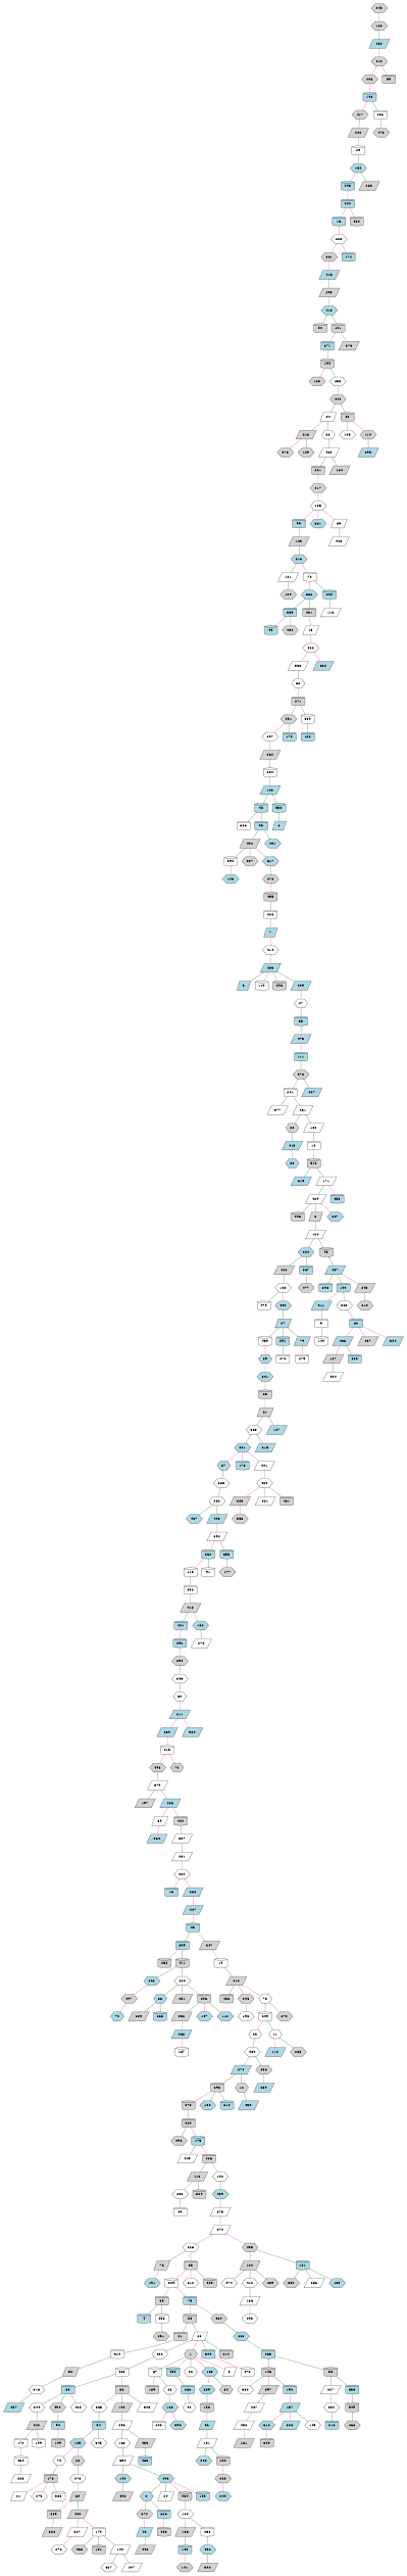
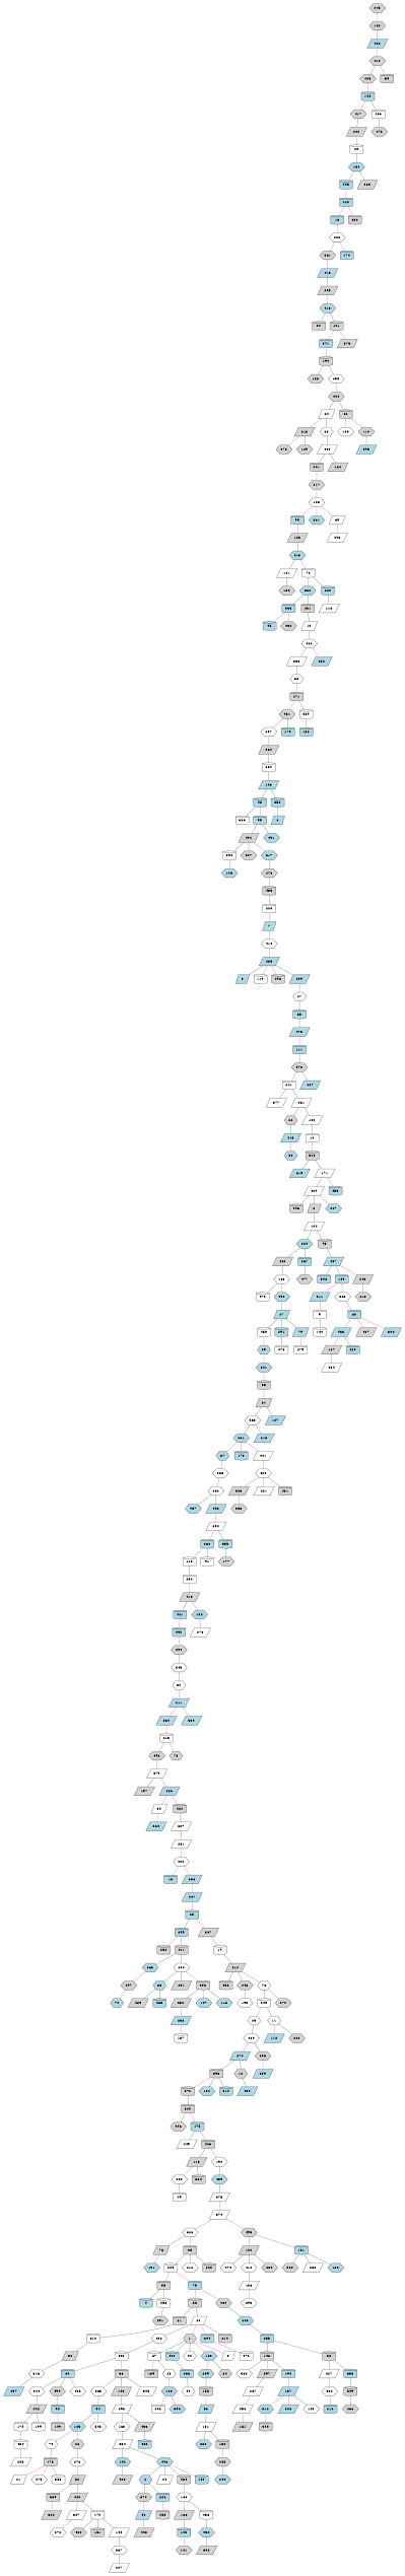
  graph {
    node [fillcolor=lightgrey shape=hexagon style=filled]
    edge [color=darkgreen]
    245
    182
    482 [fillcolor=lightblue shape=parallelogram]
    419
    405
    59 [shape=cylinder]
    148 [fillcolor=lightblue shape=cylinder]
    417
    486 [fillcolor=white shape=cylinder]
    202 [shape=parallelogram]
    478
    29 [fillcolor=white shape=cylinder]
    154 [fillcolor=lightblue]
    445 [fillcolor=lightblue shape=cylinder]
    233 [shape=parallelogram]
    440 [fillcolor=lightblue shape=cylinder]
    13 [fillcolor=lightblue shape=cylinder]
    430 [shape=cylinder]
    223 [fillcolor=white]
    361
    174 [fillcolor=lightblue shape=cylinder]
    416 [fillcolor=lightblue shape=parallelogram]
    295 [shape=parallelogram]
    418 [fillcolor=lightblue]
    50 [shape=cylinder]
    101 [shape=cylinder]
    371 [fillcolor=lightblue shape=cylinder]
    373 [shape=parallelogram]
    194 [shape=cylinder]
    183
    255 [fillcolor=white]
    444
    64 [fillcolor=white shape=parallelogram]
    82 [shape=cylinder]
    218 [shape=parallelogram]
    33 [fillcolor=white]
    105 [fillcolor=white]
    110
    376
    129
    460 [fillcolor=white shape=parallelogram]
    201 [shape=cylinder]
    164 [shape=parallelogram]
    217
    185 [fillcolor=white]
    99 [fillcolor=lightblue shape=cylinder]
    381 [fillcolor=lightblue]
    69 [fillcolor=white shape=parallelogram]
    123 [shape=parallelogram]
    448 [fillcolor=white shape=parallelogram]
    313 [fillcolor=lightblue]
    121 [fillcolor=white shape=parallelogram]
    72 [fillcolor=white shape=cylinder]
    139
    386 [fillcolor=lightblue]
    220 [fillcolor=lightblue shape=cylinder]
    335 [fillcolor=lightblue shape=cylinder]
    231 [shape=cylinder]
    116 [fillcolor=white shape=parallelogram]
    45 [fillcolor=lightblue shape=cylinder]
    432
    15 [fillcolor=white shape=parallelogram]
    462 [fillcolor=white]
    338 [fillcolor=white shape=parallelogram]
    332 [fillcolor=lightblue shape=parallelogram]
    68 [fillcolor=white]
    271 [shape=cylinder]
    451
    369 [fillcolor=white shape=cylinder]
    297 [fillcolor=white]
    179 [fillcolor=lightblue shape=cylinder]
    153 [fillcolor=lightblue shape=cylinder]
    264 [shape=parallelogram]
    254 [fillcolor=white shape=cylinder]
    106 [fillcolor=lightblue shape=parallelogram]
    48 [fillcolor=lightblue shape=cylinder]
    358 [fillcolor=lightblue shape=cylinder]
    366 [fillcolor=white shape=cylinder]
    95 [fillcolor=lightblue shape=cylinder]
    6 [fillcolor=lightblue shape=parallelogram]
    492 [shape=parallelogram]
    491 [fillcolor=lightblue]
    390 [fillcolor=white shape=cylinder]
    387
    317 [fillcolor=lightblue]
    103 [fillcolor=lightblue]
    278
    435 [shape=cylinder]
    228 [fillcolor=white shape=cylinder]
    7 [fillcolor=lightblue shape=parallelogram]
    414 [fillcolor=white]
    283 [fillcolor=lightblue shape=parallelogram]
    5 [fillcolor=lightblue shape=parallelogram]
    119 [fillcolor=white shape=cylinder]
    296 [shape=cylinder]
    209 [fillcolor=lightblue shape=parallelogram]
    47 [fillcolor=white]
    65 [fillcolor=lightblue shape=cylinder]
    475 [fillcolor=lightblue shape=parallelogram]
    111 [fillcolor=lightblue shape=cylinder]
    378
    241 [fillcolor=white shape=cylinder]
    407 [fillcolor=lightblue shape=parallelogram]
    377 [fillcolor=white shape=parallelogram]
    461 [fillcolor=white shape=parallelogram]
    22
    138 [fillcolor=white shape=parallelogram]
    415 [fillcolor=lightblue shape=parallelogram]
    10 [fillcolor=white shape=cylinder]
    88 [fillcolor=lightblue]
    318 [shape=cylinder]
    319 [fillcolor=lightblue shape=parallelogram]
    171 [fillcolor=white shape=parallelogram]
    429 [fillcolor=white shape=parallelogram]
    455 [fillcolor=lightblue shape=cylinder]
    446 [shape=cylinder]
    8 [shape=parallelogram]
    267 [fillcolor=lightblue]
    104 [fillcolor=white shape=parallelogram]
    224 [fillcolor=lightblue]
    93 [shape=cylinder]
    402 [shape=parallelogram]
    367 [fillcolor=lightblue shape=cylinder]
    457 [fillcolor=lightblue shape=parallelogram]
    188 [fillcolor=white]
    477
    479 [fillcolor=white shape=cylinder]
    490 [fillcolor=lightblue]
    27 [fillcolor=lightblue shape=parallelogram]
    469 [fillcolor=white shape=cylinder]
    291 [fillcolor=lightblue shape=cylinder]
    79 [fillcolor=lightblue shape=parallelogram]
    39 [fillcolor=lightblue]
    473 [fillcolor=white shape=cylinder]
    279 [fillcolor=white shape=cylinder]
    341 [fillcolor=lightblue]
    55 [shape=cylinder]
    61 [shape=parallelogram]
    368 [fillcolor=white]
    127 [fillcolor=lightblue shape=parallelogram]
    301 [fillcolor=lightblue]
    315 [fillcolor=lightblue shape=parallelogram]
    87 [fillcolor=lightblue]
    173 [fillcolor=lightblue shape=cylinder]
    441 [fillcolor=white shape=parallelogram]
    385 [fillcolor=white]
    420 [fillcolor=white]
    282 [fillcolor=white]
    437 [fillcolor=lightblue]
    403 [fillcolor=lightblue shape=parallelogram]
    394 [fillcolor=white shape=parallelogram]
    262 [fillcolor=lightblue shape=cylinder]
    355 [fillcolor=lightblue shape=cylinder]
    115 [fillcolor=white shape=cylinder]
    91 [fillcolor=white shape=cylinder]
    177
    290 [fillcolor=white shape=cylinder]
    413 [shape=parallelogram]
    421 [fillcolor=lightblue shape=cylinder]
    132 [fillcolor=lightblue]
    292 [fillcolor=lightblue shape=cylinder]
    273 [fillcolor=white shape=parallelogram]
    294
    343 [fillcolor=white]
    62 [fillcolor=white]
    211 [fillcolor=lightblue shape=parallelogram]
    360 [fillcolor=lightblue shape=parallelogram]
    330 [fillcolor=lightblue shape=parallelogram]
    215 [fillcolor=white shape=cylinder]
    498
    73
    379 [fillcolor=white shape=parallelogram]
    197 [shape=parallelogram]
    483 [fillcolor=lightblue shape=parallelogram]
    89 [fillcolor=white shape=parallelogram]
    424 [shape=cylinder]
    364 [fillcolor=lightblue shape=parallelogram]
    307 [fillcolor=white shape=parallelogram]
    281 [fillcolor=white shape=parallelogram]
    222 [fillcolor=white]
    18 [fillcolor=lightblue shape=cylinder]
    286 [fillcolor=lightblue shape=parallelogram]
    447 [fillcolor=lightblue shape=parallelogram]
    25 [fillcolor=lightblue shape=cylinder]
    399 [fillcolor=lightblue shape=cylinder]
    347 [shape=parallelogram]
    252 [shape=cylinder]
    411 [shape=cylinder]
    19 [fillcolor=white shape=cylinder]
    263 [fillcolor=lightblue]
    280 [fillcolor=white]
    497
    66 [fillcolor=lightblue]
    251 [shape=parallelogram]
    206 [shape=cylinder]
    70 [fillcolor=lightblue]
    289 [shape=parallelogram]
    265 [fillcolor=lightblue shape=cylinder]
    352 [shape=parallelogram]
    147 [fillcolor=lightblue]
    118 [fillcolor=lightblue]
    268 [fillcolor=lightblue shape=parallelogram]
    167 [fillcolor=white shape=cylinder]
    412 [shape=parallelogram]
    466 [shape=cylinder]
    246
    78 [fillcolor=white]
    193 [fillcolor=white]
    249 [fillcolor=white shape=cylinder]
    270
    23 [fillcolor=white]
    11 [fillcolor=white]
    480 [fillcolor=white]
    112 [fillcolor=lightblue shape=parallelogram]
    288
    274 [fillcolor=lightblue shape=parallelogram]
    256
    398 [shape=cylinder]
    12
    359 [fillcolor=lightblue shape=parallelogram]
    372 [shape=cylinder]
    130 [fillcolor=lightblue]
    314 [fillcolor=lightblue shape=cylinder]
    459 [fillcolor=lightblue shape=parallelogram]
    320 [shape=cylinder]
    496
    175 [fillcolor=lightblue shape=cylinder]
    449 [fillcolor=white shape=parallelogram]
    426 [shape=cylinder]
    113 [shape=parallelogram]
    192 [fillcolor=white]
    232 [fillcolor=white]
    324 [shape=cylinder]
    439 [fillcolor=lightblue]
    49 [fillcolor=white shape=cylinder]
    375 [fillcolor=white shape=parallelogram]
    370 [fillcolor=white shape=parallelogram]
    326 [fillcolor=white]
    495
    76 [shape=parallelogram]
    85 [shape=cylinder]
    122 [shape=parallelogram]
    181 [fillcolor=lightblue shape=cylinder]
    191 [fillcolor=lightblue]
    229 [fillcolor=white shape=cylinder]
    212 [fillcolor=white]
    200 [shape=cylinder]
    35 [shape=cylinder]
    75 [fillcolor=lightblue shape=cylinder]
    4 [fillcolor=lightblue shape=cylinder]
    253 [fillcolor=white shape=cylinder]
    86 [shape=cylinder]
    484
    391
    81 [shape=cylinder]
    20 [fillcolor=white shape=parallelogram]
    203 [fillcolor=lightblue]
    310 [fillcolor=white shape=cylinder]
    422 [fillcolor=white]
    1
    309 [fillcolor=lightblue shape=cylinder]
    214 [shape=cylinder]
    32 [shape=parallelogram]
    316 [fillcolor=white]
    257 [fillcolor=lightblue shape=parallelogram]
    423 [fillcolor=white shape=cylinder]
    67 [fillcolor=white shape=cylinder]
    438 [fillcolor=lightblue shape=cylinder]
    92 [fillcolor=white]
    165 [fillcolor=lightblue]
    3 [fillcolor=white shape=parallelogram]
    476 [fillcolor=white shape=cylinder]
    30 [fillcolor=lightblue shape=cylinder]
    36 [shape=cylinder]
    344 [fillcolor=white]
    494
    425 [fillcolor=white]
    365 [fillcolor=white]
    108 [shape=parallelogram]
    348 [fillcolor=white shape=parallelogram]
    442 [shape=parallelogram]
    90 [fillcolor=lightblue shape=cylinder]
    172 [fillcolor=white shape=cylinder]
    199 [fillcolor=white shape=cylinder]
    434 [fillcolor=white shape=cylinder]
    225 [fillcolor=white shape=parallelogram]
    149 [shape=cylinder]
    54 [fillcolor=lightblue shape=cylinder]
    298 [fillcolor=white shape=parallelogram]
    125 [fillcolor=lightblue]
    345 [fillcolor=white]
    74 [fillcolor=white]
    26
    178 [shape=cylinder]
    276 [fillcolor=white]
    21 [fillcolor=white shape=parallelogram]
    275 [fillcolor=white]
    383 [fillcolor=white shape=cylinder]
    60 [shape=parallelogram]
    339 [shape=cylinder]
    400 [shape=parallelogram]
    322 [shape=parallelogram]
    327 [fillcolor=white shape=parallelogram]
    170 [fillcolor=white shape=cylinder]
    272 [fillcolor=white]
    468
    151 [shape=cylinder]
    140 [fillcolor=white shape=parallelogram]
    337 [fillcolor=white]
    207 [fillcolor=white shape=parallelogram]
    163 [fillcolor=white]
    433 [shape=parallelogram]
    354 [fillcolor=white shape=parallelogram]
    465 [fillcolor=lightblue shape=cylinder]
    142 [fillcolor=lightblue]
    406 [fillcolor=lightblue]
    408 [shape=parallelogram]
    2 [fillcolor=lightblue]
    24 [fillcolor=white shape=parallelogram]
    464 [shape=cylinder]
    102 [fillcolor=lightblue shape=cylinder]
    374
    226 [fillcolor=lightblue shape=cylinder]
    180 [fillcolor=white]
    42 [fillcolor=lightblue shape=parallelogram]
    485 [shape=cylinder]
    443 [shape=parallelogram]
    186 [shape=parallelogram]
    458 [fillcolor=white shape=cylinder]
    143 [fillcolor=lightblue shape=cylinder]
    452 [fillcolor=lightblue]
    141
    302 [shape=parallelogram]
    189 [shape=cylinder]
    28 [fillcolor=white]
    236 [fillcolor=lightblue shape=cylinder]
    259 [fillcolor=lightblue]
    84
    168 [fillcolor=lightblue]
    208 [fillcolor=white shape=cylinder]
    396 [fillcolor=lightblue]
    40 [fillcolor=white]
    158 [shape=cylinder]
    56 [fillcolor=lightblue shape=parallelogram]
    131 [fillcolor=white shape=parallelogram]
    388 [fillcolor=lightblue]
    152 [shape=cylinder]
    285
    240 [fillcolor=lightblue]
    235 [fillcolor=lightblue shape=cylinder]
    146 [shape=cylinder]
    38 [shape=cylinder]
    362 [fillcolor=white]
    397 [shape=parallelogram]
    190 [fillcolor=lightblue shape=cylinder]
    227 [fillcolor=white shape=parallelogram]
    353 [fillcolor=lightblue shape=cylinder]
    287 [fillcolor=white shape=parallelogram]
    157 [fillcolor=lightblue shape=parallelogram]
    456 [fillcolor=white shape=parallelogram]
    161 [shape=parallelogram]
    312 [fillcolor=lightblue]
    306 [fillcolor=lightblue shape=parallelogram]
    145 [fillcolor=white]
    340 [shape=cylinder]
    382 [fillcolor=white]
    349 [shape=cylinder]
    216 [fillcolor=lightblue shape=cylinder]
    266
    474 [fillcolor=white]
    410 [fillcolor=white]
    239
    350
    238 [fillcolor=white shape=parallelogram]
    135 [fillcolor=lightblue]
    136 [fillcolor=white shape=parallelogram]
    293 [fillcolor=white]
    323 [shape=parallelogram]
    221 [fillcolor=white shape=parallelogram]
    481 [shape=cylinder]
    333
    308 [fillcolor=lightblue shape=cylinder]
    100 [fillcolor=lightblue shape=cylinder]
    243 [shape=parallelogram]
    311 [fillcolor=lightblue shape=parallelogram]
    363 [fillcolor=white]
    9 [fillcolor=white shape=cylinder]
    213
    80 [fillcolor=lightblue shape=cylinder]
    144 [fillcolor=white shape=cylinder]
    436 [fillcolor=lightblue shape=parallelogram]
    487 [shape=parallelogram]
    304 [fillcolor=lightblue shape=parallelogram]
    187 [shape=parallelogram]
    489 [fillcolor=lightblue shape=cylinder]
    454 [fillcolor=white shape=parallelogram]
    395 [fillcolor=lightblue shape=parallelogram]
    245 -- 182 [color=deeppink]
    182 -- 482
    482 -- 419 [color=deeppink]
    419 -- 405 [color=deeppink]
    419 -- 59 [color=deeppink]
    405 -- 148 [color=deeppink]
    148 -- 417 [color=deeppink]
    148 -- 486
    417 -- 202
    486 -- 478
    202 -- 29 [color=deeppink]
    29 -- 154
    154 -- 445 [color=deeppink]
    154 -- 233
    445 -- 440 [color=deeppink]
    440 -- 13 [color=deeppink]
    440 -- 430 [color=deeppink]
    13 -- 223 [color=deeppink]
    223 -- 361 [color=deeppink]
    223 -- 174 [color=deeppink]
    361 -- 416 [color=deeppink]
    416 -- 295
    295 -- 418 [color=deeppink]
    418 -- 50
    418 -- 101
    101 -- 371 [color=deeppink]
    101 -- 373 [color=deeppink]
    371 -- 194 [color=deeppink]
    194 -- 183 [color=deeppink]
    194 -- 255
    255 -- 444 [color=deeppink]
    444 -- 64
    444 -- 82
    64 -- 218 [color=deeppink]
    64 -- 33
    82 -- 105 [color=deeppink]
    82 -- 110 [color=deeppink]
    218 -- 376 [color=deeppink]
    218 -- 129
    33 -- 460
    110 -- 395
    460 -- 201
    460 -- 164
    201 -- 217 [color=deeppink]
    217 -- 185 [color=deeppink]
    185 -- 99 [color=deeppink]
    185 -- 381 [color=deeppink]
    185 -- 69 [color=deeppink]
    99 -- 123 [color=deeppink]
    69 -- 448 [color=deeppink]
    123 -- 313
    313 -- 121
    313 -- 72 [color=deeppink]
    121 -- 139
    72 -- 386 [color=deeppink]
    72 -- 220
    386 -- 335
    386 -- 231
    220 -- 116
    335 -- 45 [color=deeppink]
    335 -- 432 [color=deeppink]
    231 -- 15
    15 -- 462 [color=deeppink]
    462 -- 338 [color=deeppink]
    462 -- 332 [color=deeppink]
    338 -- 68
    68 -- 271 [color=deeppink]
    271 -- 451 [color=deeppink]
    271 -- 369
    451 -- 297 [color=deeppink]
    451 -- 179
    369 -- 153
    297 -- 264 [color=deeppink]
    264 -- 254
    254 -- 106
    106 -- 48
    106 -- 358
    48 -- 366
    48 -- 95 [color=deeppink]
    358 -- 6
    95 -- 492
    95 -- 491
    492 -- 390
    492 -- 387
    492 -- 317 [color=deeppink]
    390 -- 103 [color=deeppink]
    317 -- 278
    278 -- 435 [color=deeppink]
    435 -- 228
    228 -- 7 [color=deeppink]
    7 -- 414 [color=deeppink]
    414 -- 283 [color=deeppink]
    283 -- 5
    283 -- 119 [color=deeppink]
    283 -- 296 [color=deeppink]
    283 -- 209
    209 -- 47
    47 -- 65
    65 -- 475
    475 -- 111 [color=deeppink]
    111 -- 378
    378 -- 241 [color=deeppink]
    378 -- 407
    241 -- 377
    241 -- 461
    461 -- 22
    461 -- 138
    22 -- 415
    138 -- 10
    415 -- 88 [color=deeppink]
    10 -- 318 [color=deeppink]
    318 -- 319
    318 -- 171
    171 -- 429
    171 -- 455 [color=deeppink]
    429 -- 446
    429 -- 8
    429 -- 267 [color=deeppink]
    8 -- 104
    104 -- 224
    104 -- 93
    224 -- 402
    224 -- 367
    93 -- 457
    402 -- 188
    367 -- 477
    457 -- 308
    457 -- 100
    457 -- 243 [color=deeppink]
    188 -- 479
    188 -- 490 [color=deeppink]
    490 -- 27
    27 -- 469
    27 -- 291
    27 -- 79
    469 -- 39 [color=deeppink]
    291 -- 473
    79 -- 279 [color=deeppink]
    39 -- 341 [color=deeppink]
    341 -- 55 [color=deeppink]
    55 -- 61 [color=deeppink]
    61 -- 368
    61 -- 127
    368 -- 301
    368 -- 315
    301 -- 87 [color=deeppink]
    301 -- 173 [color=deeppink]
    301 -- 441 [color=deeppink]
    87 -- 385
    441 -- 420 [color=deeppink]
    385 -- 282
    420 -- 323 [color=deeppink]
    420 -- 221 [color=deeppink]
    420 -- 481
    282 -- 437
    282 -- 403
    403 -- 394 [color=deeppink]
    394 -- 262 [color=deeppink]
    394 -- 355
    262 -- 115 [color=deeppink]
    262 -- 91
    355 -- 177
    115 -- 290
    290 -- 413 [color=deeppink]
    413 -- 421
    413 -- 132 [color=deeppink]
    421 -- 292 [color=deeppink]
    132 -- 273
    292 -- 294 [color=deeppink]
    294 -- 343
    343 -- 62
    62 -- 211 [color=deeppink]
    211 -- 360 [color=deeppink]
    211 -- 330 [color=deeppink]
    360 -- 215 [color=deeppink]
    215 -- 498 [color=deeppink]
    215 -- 73 [color=deeppink]
    498 -- 379 [color=deeppink]
    379 -- 197
    379 -- 483 [color=deeppink]
    483 -- 89 [color=deeppink]
    483 -- 424 [color=deeppink]
    89 -- 364 [color=deeppink]
    424 -- 307
    307 -- 281
    281 -- 222 [color=deeppink]
    222 -- 18 [color=deeppink]
    222 -- 286 [color=deeppink]
    286 -- 447 [color=deeppink]
    447 -- 25 [color=deeppink]
    25 -- 399
    25 -- 347 [color=deeppink]
    399 -- 252 [color=deeppink]
    399 -- 411
    347 -- 19 [color=deeppink]
    411 -- 263
    411 -- 280
    19 -- 412
    263 -- 497 [color=deeppink]
    280 -- 66
    280 -- 251
    280 -- 206 [color=deeppink]
    497 -- 70 [color=deeppink]
    66 -- 289
    66 -- 265
    206 -- 352
    206 -- 147 [color=deeppink]
    206 -- 118
    352 -- 268 [color=deeppink]
    268 -- 167 [color=deeppink]
    412 -- 466
    412 -- 246
    412 -- 78 [color=deeppink]
    246 -- 193 [color=deeppink]
    78 -- 249
    78 -- 270 [color=deeppink]
    249 -- 23 [color=deeppink]
    249 -- 11
    23 -- 480
    11 -- 112 [color=deeppink]
    11 -- 288
    480 -- 274 [color=deeppink]
    480 -- 256
    274 -- 398
    274 -- 12
    256 -- 359 [color=deeppink]
    398 -- 372 [color=deeppink]
    398 -- 130
    398 -- 314
    12 -- 459
    372 -- 320
    320 -- 496
    320 -- 175 [color=deeppink]
    175 -- 449
    175 -- 426 [color=deeppink]
    426 -- 113
    426 -- 192 [color=deeppink]
    113 -- 232 [color=deeppink]
    113 -- 324
    192 -- 439
    232 -- 49
    439 -- 375
    375 -- 370 [color=deeppink]
    370 -- 326 [color=deeppink]
    370 -- 495 [color=deeppink]
    326 -- 76
    326 -- 85 [color=deeppink]
    495 -- 122
    495 -- 181
    76 -- 191 [color=deeppink]
    85 -- 229 [color=deeppink]
    85 -- 212 [color=deeppink]
    85 -- 200
    122 -- 474
    122 -- 410
    122 -- 239
    181 -- 350
    181 -- 238
    181 -- 135
    229 -- 35 [color=deeppink]
    229 -- 75 [color=deeppink]
    35 -- 4
    35 -- 253
    75 -- 86 [color=deeppink]
    75 -- 484 [color=deeppink]
    253 -- 391
    86 -- 81
    86 -- 20
    484 -- 203
    81 -- 310
    20 -- 422
    20 -- 1 [color=deeppink]
    20 -- 309 [color=deeppink]
    20 -- 214
    203 -- 235
    310 -- 32
    422 -- 423
    1 -- 67
    1 -- 438 [color=deeppink]
    1 -- 92
    1 -- 165 [color=deeppink]
    1 -- 3 [color=deeppink]
    309 -- 476 [color=deeppink]
    32 -- 316
    316 -- 257
    423 -- 30
    423 -- 36 [color=deeppink]
    67 -- 189 [color=deeppink]
    67 -- 28
    438 -- 236
    165 -- 259 [color=deeppink]
    165 -- 84
    30 -- 344
    30 -- 494
    30 -- 425 [color=deeppink]
    36 -- 365 [color=deeppink]
    36 -- 108
    36 -- 348
    344 -- 442
    494 -- 90 [color=deeppink]
    365 -- 54
    108 -- 298
    442 -- 172 [color=deeppink]
    442 -- 199
    90 -- 149 [color=deeppink]
    172 -- 434 [color=deeppink]
    434 -- 225
    54 -- 125
    54 -- 345
    298 -- 163
    298 -- 433
    125 -- 74 [color=deeppink]
    125 -- 26 [color=deeppink]
    74 -- 178
    26 -- 276
    178 -- 21 [color=deeppink]
    178 -- 275 [color=deeppink]
    178 -- 383 [color=deeppink]
    276 -- 60 [color=deeppink]
    60 -- 339 [color=deeppink]
    60 -- 400
    339 -- 322 [color=deeppink]
    400 -- 327 [color=deeppink]
    400 -- 170 [color=deeppink]
    327 -- 272 [color=deeppink]
    170 -- 468
    170 -- 151
    170 -- 140
    140 -- 337
-   140 -- 207
+   337 -- 207
    163 -- 354
    433 -- 465
    354 -- 142
    354 -- 406
    142 -- 408
    406 -- 2
    406 -- 24
    406 -- 464 [color=deeppink]
    406 -- 102 [color=deeppink]
    2 -- 374
    2 -- 226
    464 -- 180 [color=deeppink]
    374 -- 42 [color=deeppink]
    226 -- 485 [color=deeppink]
    180 -- 186 [color=deeppink]
    180 -- 458
    42 -- 443
    186 -- 143
    458 -- 452
    143 -- 141 [color=deeppink]
    452 -- 302
    28 -- 168 [color=deeppink]
    236 -- 40
    259 -- 158
    168 -- 208 [color=deeppink]
    168 -- 396 [color=deeppink]
    158 -- 56 [color=deeppink]
    56 -- 131
    131 -- 388
    131 -- 152
    152 -- 285 [color=deeppink]
    285 -- 240 [color=deeppink]
    235 -- 146
    235 -- 38
    146 -- 362
    146 -- 397 [color=deeppink]
    146 -- 190
    38 -- 227
    38 -- 353
    397 -- 287
    190 -- 157 [color=deeppink]
    227 -- 382 [color=deeppink]
    353 -- 349
    287 -- 456 [color=deeppink]
    157 -- 312 [color=deeppink]
    157 -- 306 [color=deeppink]
    157 -- 145
    456 -- 161 [color=deeppink]
    312 -- 340 [color=deeppink]
    382 -- 216
    349 -- 266
    410 -- 136
    136 -- 293 [color=deeppink]
    323 -- 333 [color=deeppink]
    100 -- 311 [color=deeppink]
    100 -- 363 [color=deeppink]
    243 -- 213
    311 -- 9
    363 -- 80 [color=deeppink]
    9 -- 144
    80 -- 436 [color=deeppink]
    80 -- 487 [color=deeppink]
    80 -- 304 [color=deeppink]
    436 -- 187 [color=deeppink]
    436 -- 489
    187 -- 454
  }
